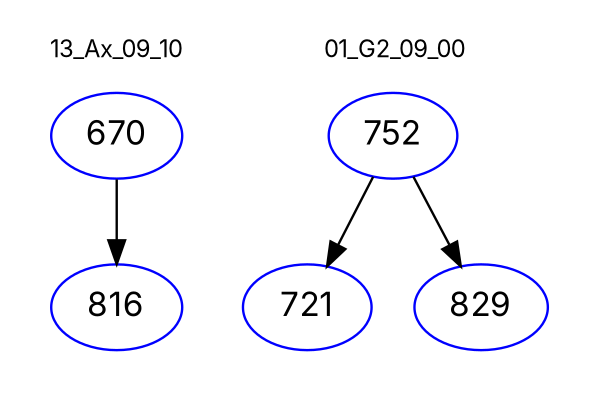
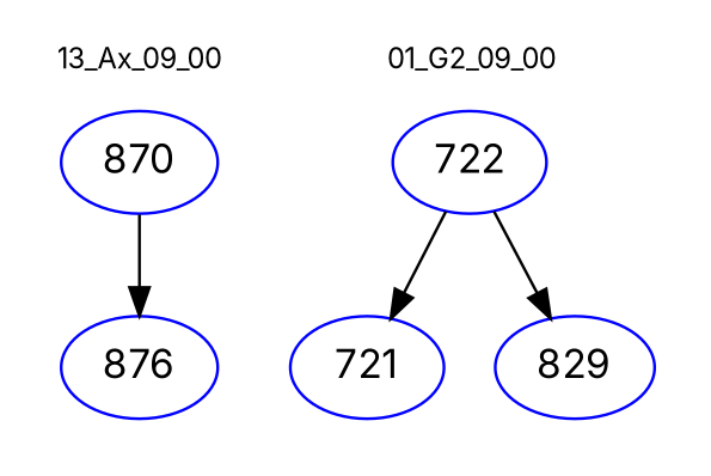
  digraph {
    fontname=Inter
    node [color=blue fontname=Inter]
    edge [color=black fontname=Inter]
-   n1 [label=670]
-   n2 [label=816]
-   n3 [label=752]
+   n1 [label=870]
+   n2 [label=876]
+   n3 [label=722]
    n4 [label=721]
    n5 [label=829]
    subgraph cluster_1 {
      color=white
      fontsize=10
-     label="13_Ax_09_10"
+     label="13_Ax_09_00"
      n1
      n2
    }
    subgraph cluster_2 {
      color=white
      fontsize=10
      label="01_G2_09_00"
      n3
      n4
      n5
    }
    n1 -> n2
    n3 -> n4
    n3 -> n5
  }
